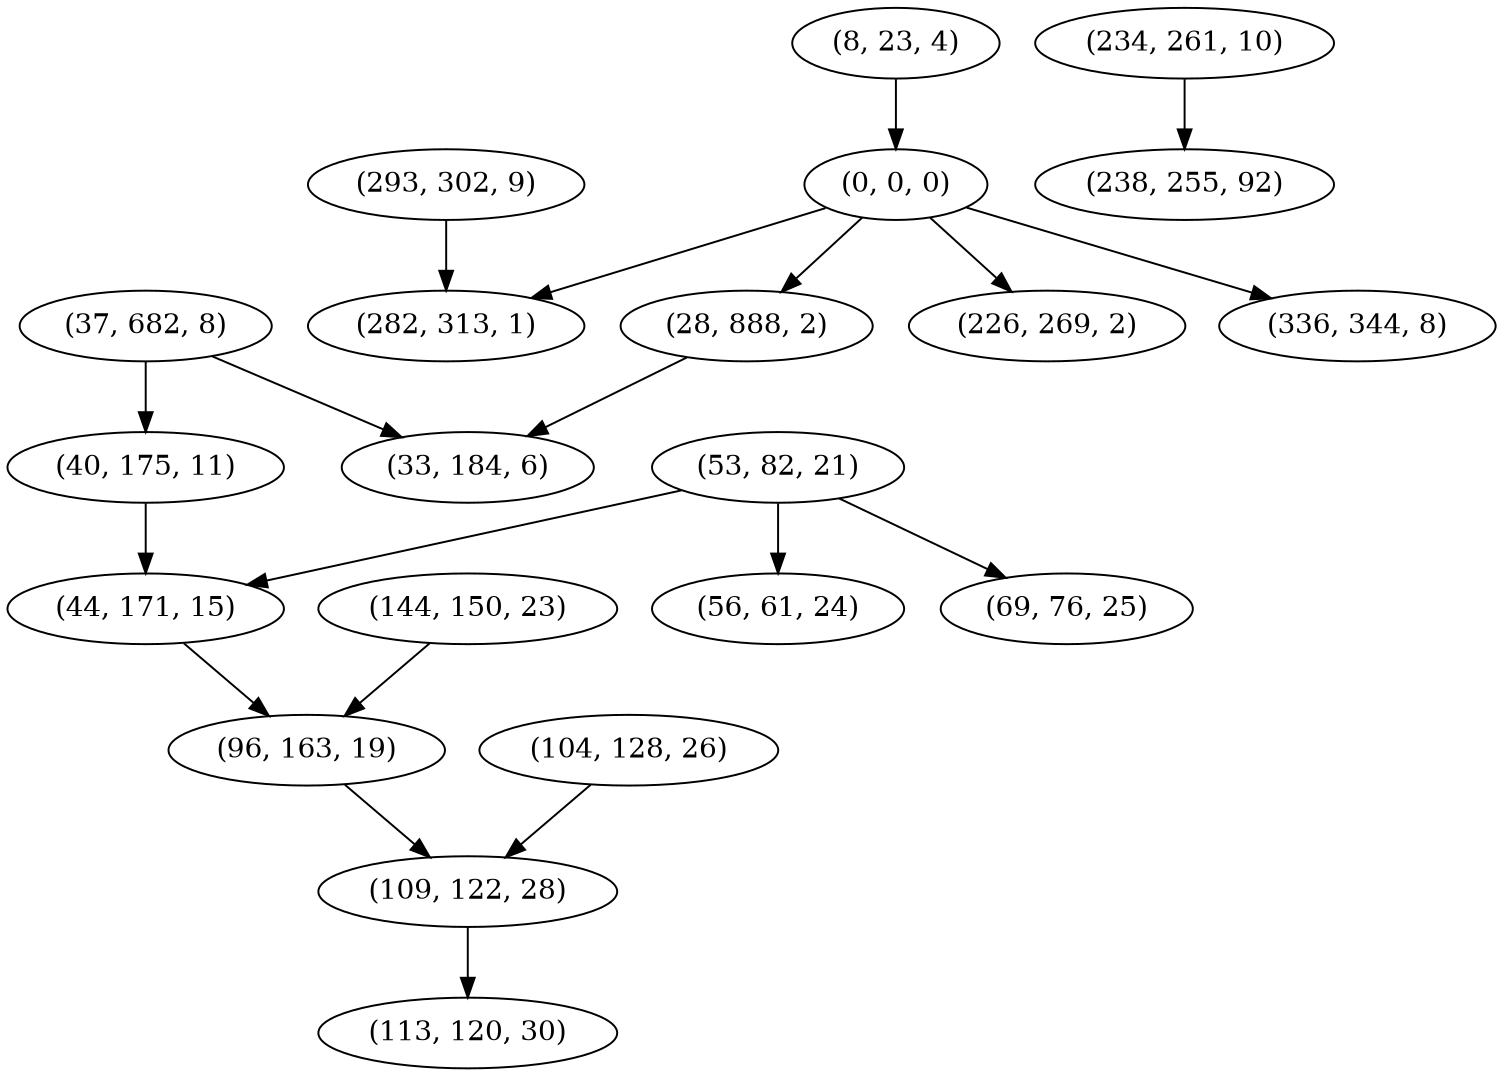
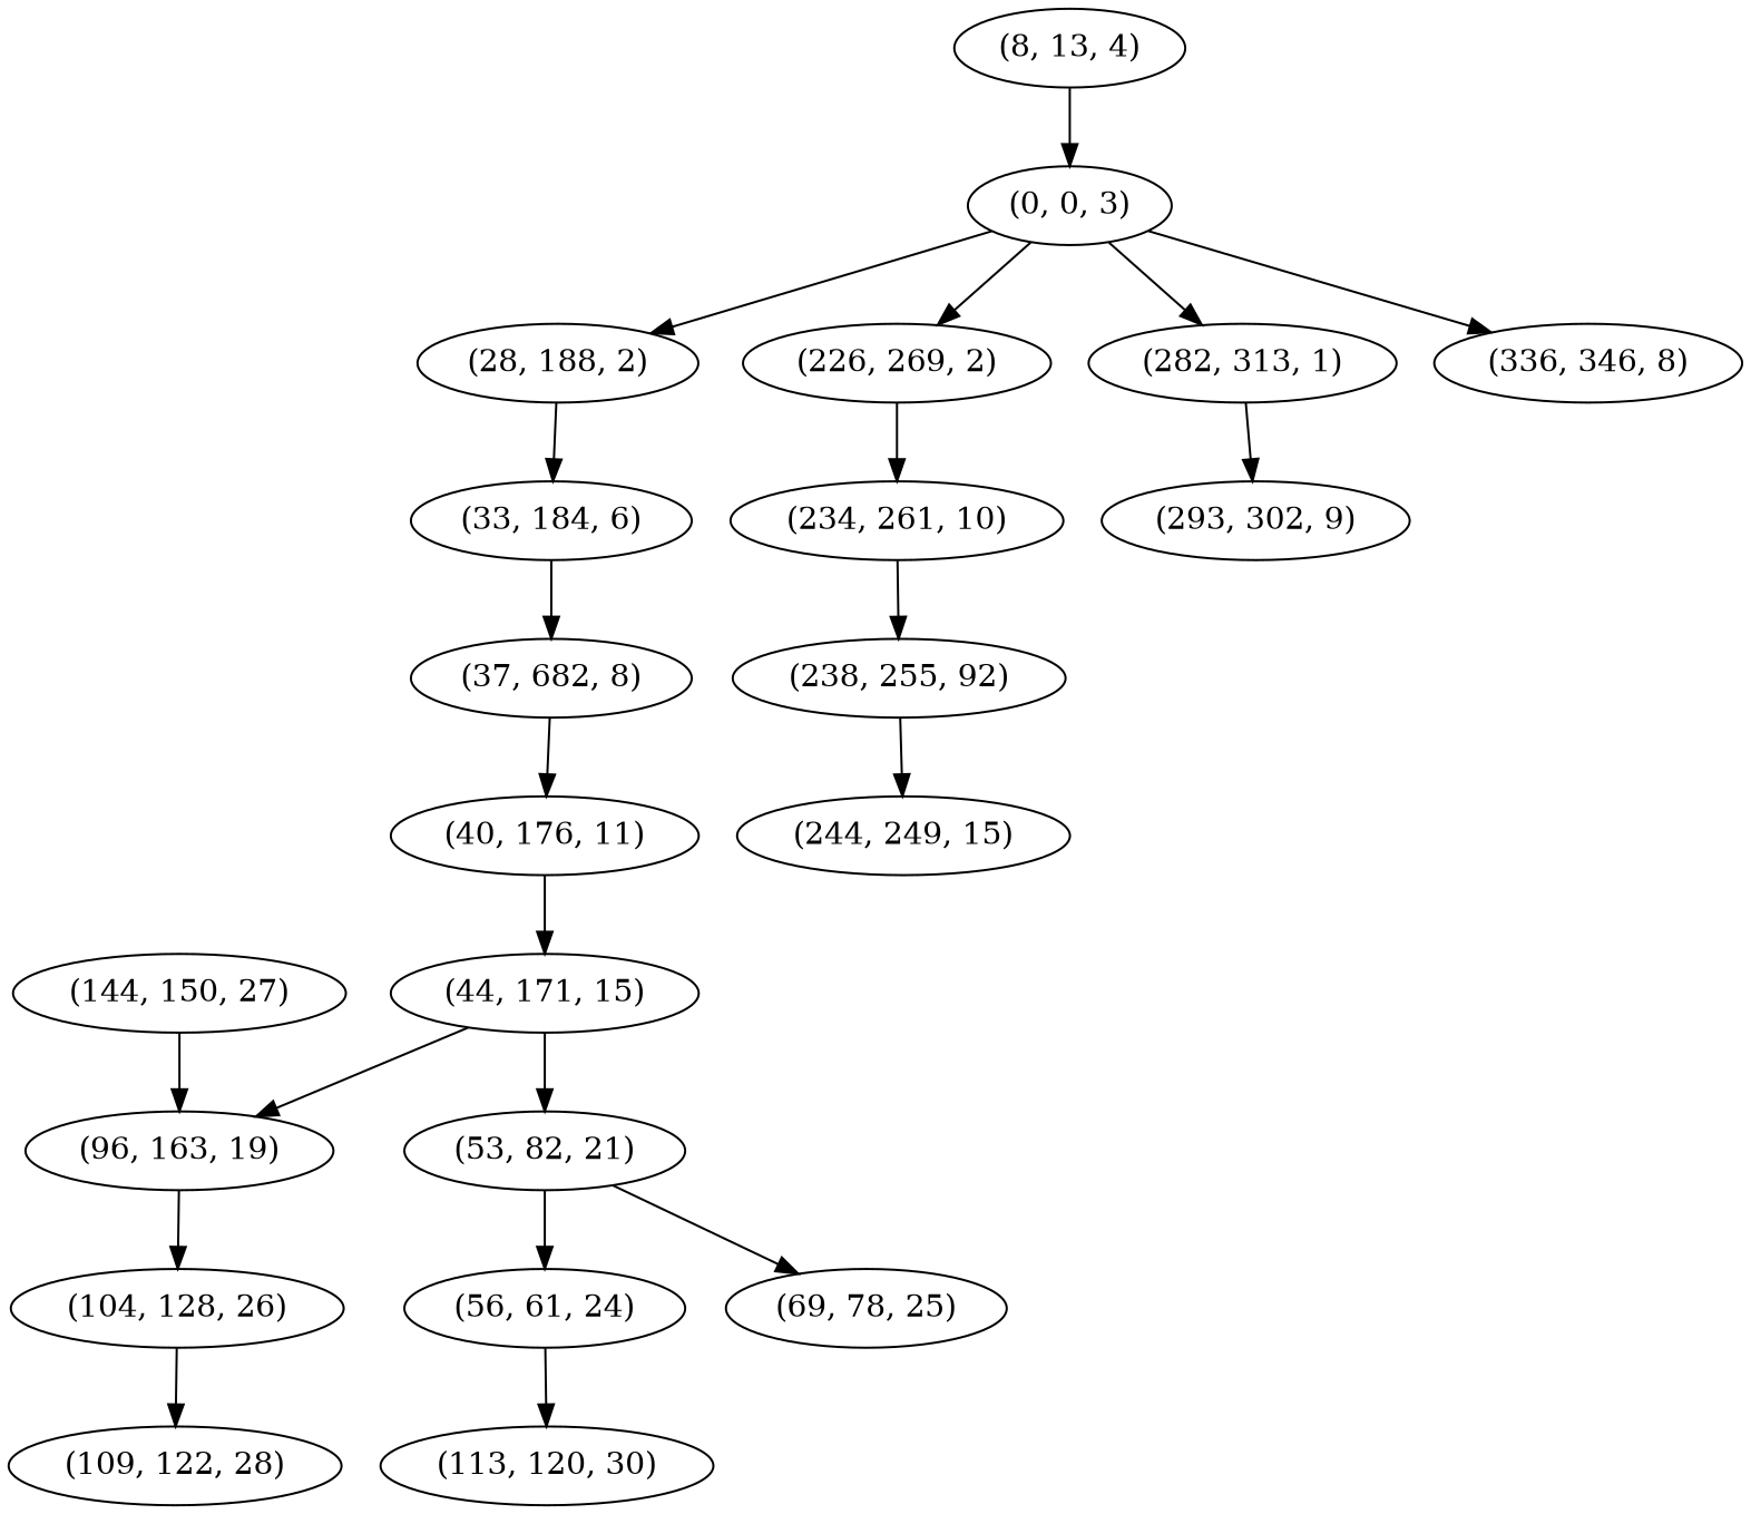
  digraph {
-   "(0, 0, 0)"
-   "(28, 188, 2)" [label="(28, 888, 2)"]
+   "(0, 0, 0)" [label="(0, 0, 3)"]
+   "(28, 188, 2)"
    n3 [label="(226, 269, 2)"]
    "(282, 313, 1)"
-   "(336, 344, 8)"
-   "(8, 13, 4)" [label="(8, 23, 4)"]
+   "(336, 344, 8)" [label="(336, 346, 8)"]
+   "(8, 13, 4)"
    "(33, 184, 6)"
    "(234, 261, 10)"
    "(293, 302, 9)"
    n10 [label="(37, 682, 8)"]
-   "(40, 176, 11)" [label="(40, 175, 11)"]
+   "(40, 176, 11)"
    "(44, 171, 15)"
    "(53, 82, 21)"
    "(96, 163, 19)"
    "(56, 61, 24)"
-   "(69, 76, 25)"
+   "(69, 76, 25)" [label="(69, 78, 25)"]
    "(104, 128, 26)"
    "(109, 122, 28)"
-   "(144, 150, 27)" [label="(144, 150, 23)"]
+   "(144, 150, 27)"
    "(113, 120, 30)"
    n21 [label="(238, 255, 92)"]
+   "(244, 249, 15)"
    "(0, 0, 0)" -> "(28, 188, 2)"
    "(0, 0, 0)" -> n3
    "(0, 0, 0)" -> "(282, 313, 1)"
    "(0, 0, 0)" -> "(336, 344, 8)"
    "(28, 188, 2)" -> "(33, 184, 6)"
-   "(293, 302, 9)" -> "(282, 313, 1)"
+   n3 -> "(234, 261, 10)"
+   "(282, 313, 1)" -> "(293, 302, 9)"
    "(8, 13, 4)" -> "(0, 0, 0)"
-   n10 -> "(33, 184, 6)"
+   "(33, 184, 6)" -> n10
    "(234, 261, 10)" -> n21
    n10 -> "(40, 176, 11)"
    "(40, 176, 11)" -> "(44, 171, 15)"
-   "(53, 82, 21)" -> "(44, 171, 15)"
+   "(44, 171, 15)" -> "(53, 82, 21)"
    "(44, 171, 15)" -> "(96, 163, 19)"
    "(53, 82, 21)" -> "(56, 61, 24)"
    "(53, 82, 21)" -> "(69, 76, 25)"
-   "(96, 163, 19)" -> "(109, 122, 28)"
+   "(96, 163, 19)" -> "(104, 128, 26)"
    "(104, 128, 26)" -> "(109, 122, 28)"
-   "(109, 122, 28)" -> "(113, 120, 30)"
+   "(56, 61, 24)" -> "(113, 120, 30)"
    "(144, 150, 27)" -> "(96, 163, 19)"
+   n21 -> "(244, 249, 15)"
  }
